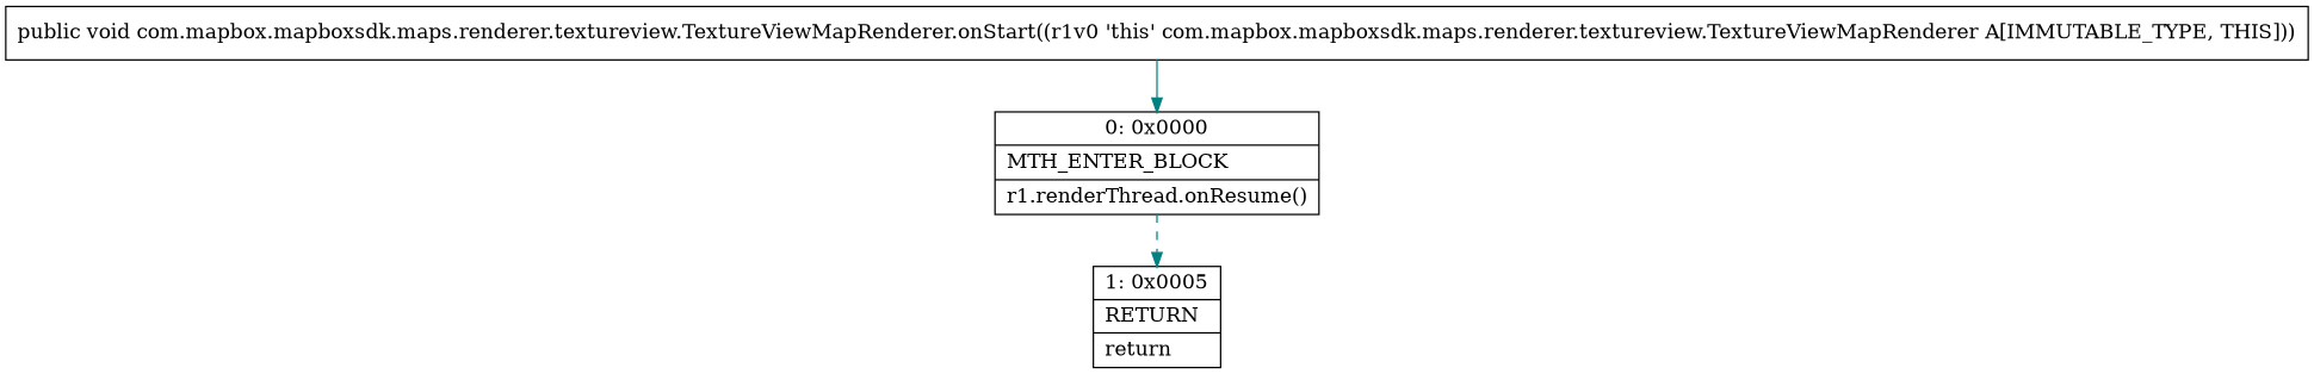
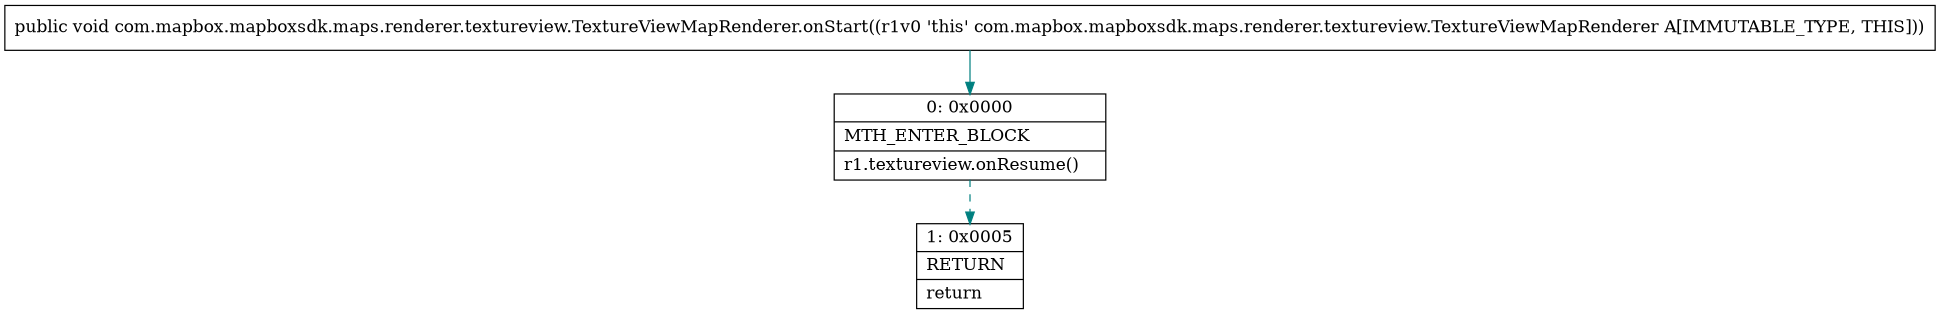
  digraph {
    node [shape=record]
    edge [color=teal]
-   n1 [label="{0\:\ 0x0000|MTH_ENTER_BLOCK\l|r1.renderThread.onResume()\l}"]
+   n1 [label="{0\:\ 0x0000|MTH_ENTER_BLOCK\l|r1.textureview.onResume()\l}"]
    n2 [label="{1\:\ 0x0005|RETURN\l|return\l}"]
    n3 [label="{public void com.mapbox.mapboxsdk.maps.renderer.textureview.TextureViewMapRenderer.onStart((r1v0 'this' com.mapbox.mapboxsdk.maps.renderer.textureview.TextureViewMapRenderer A[IMMUTABLE_TYPE, THIS])) }"]
    n1 -> n2 [style=dashed]
    n3 -> n1 [style=solid]
  }
